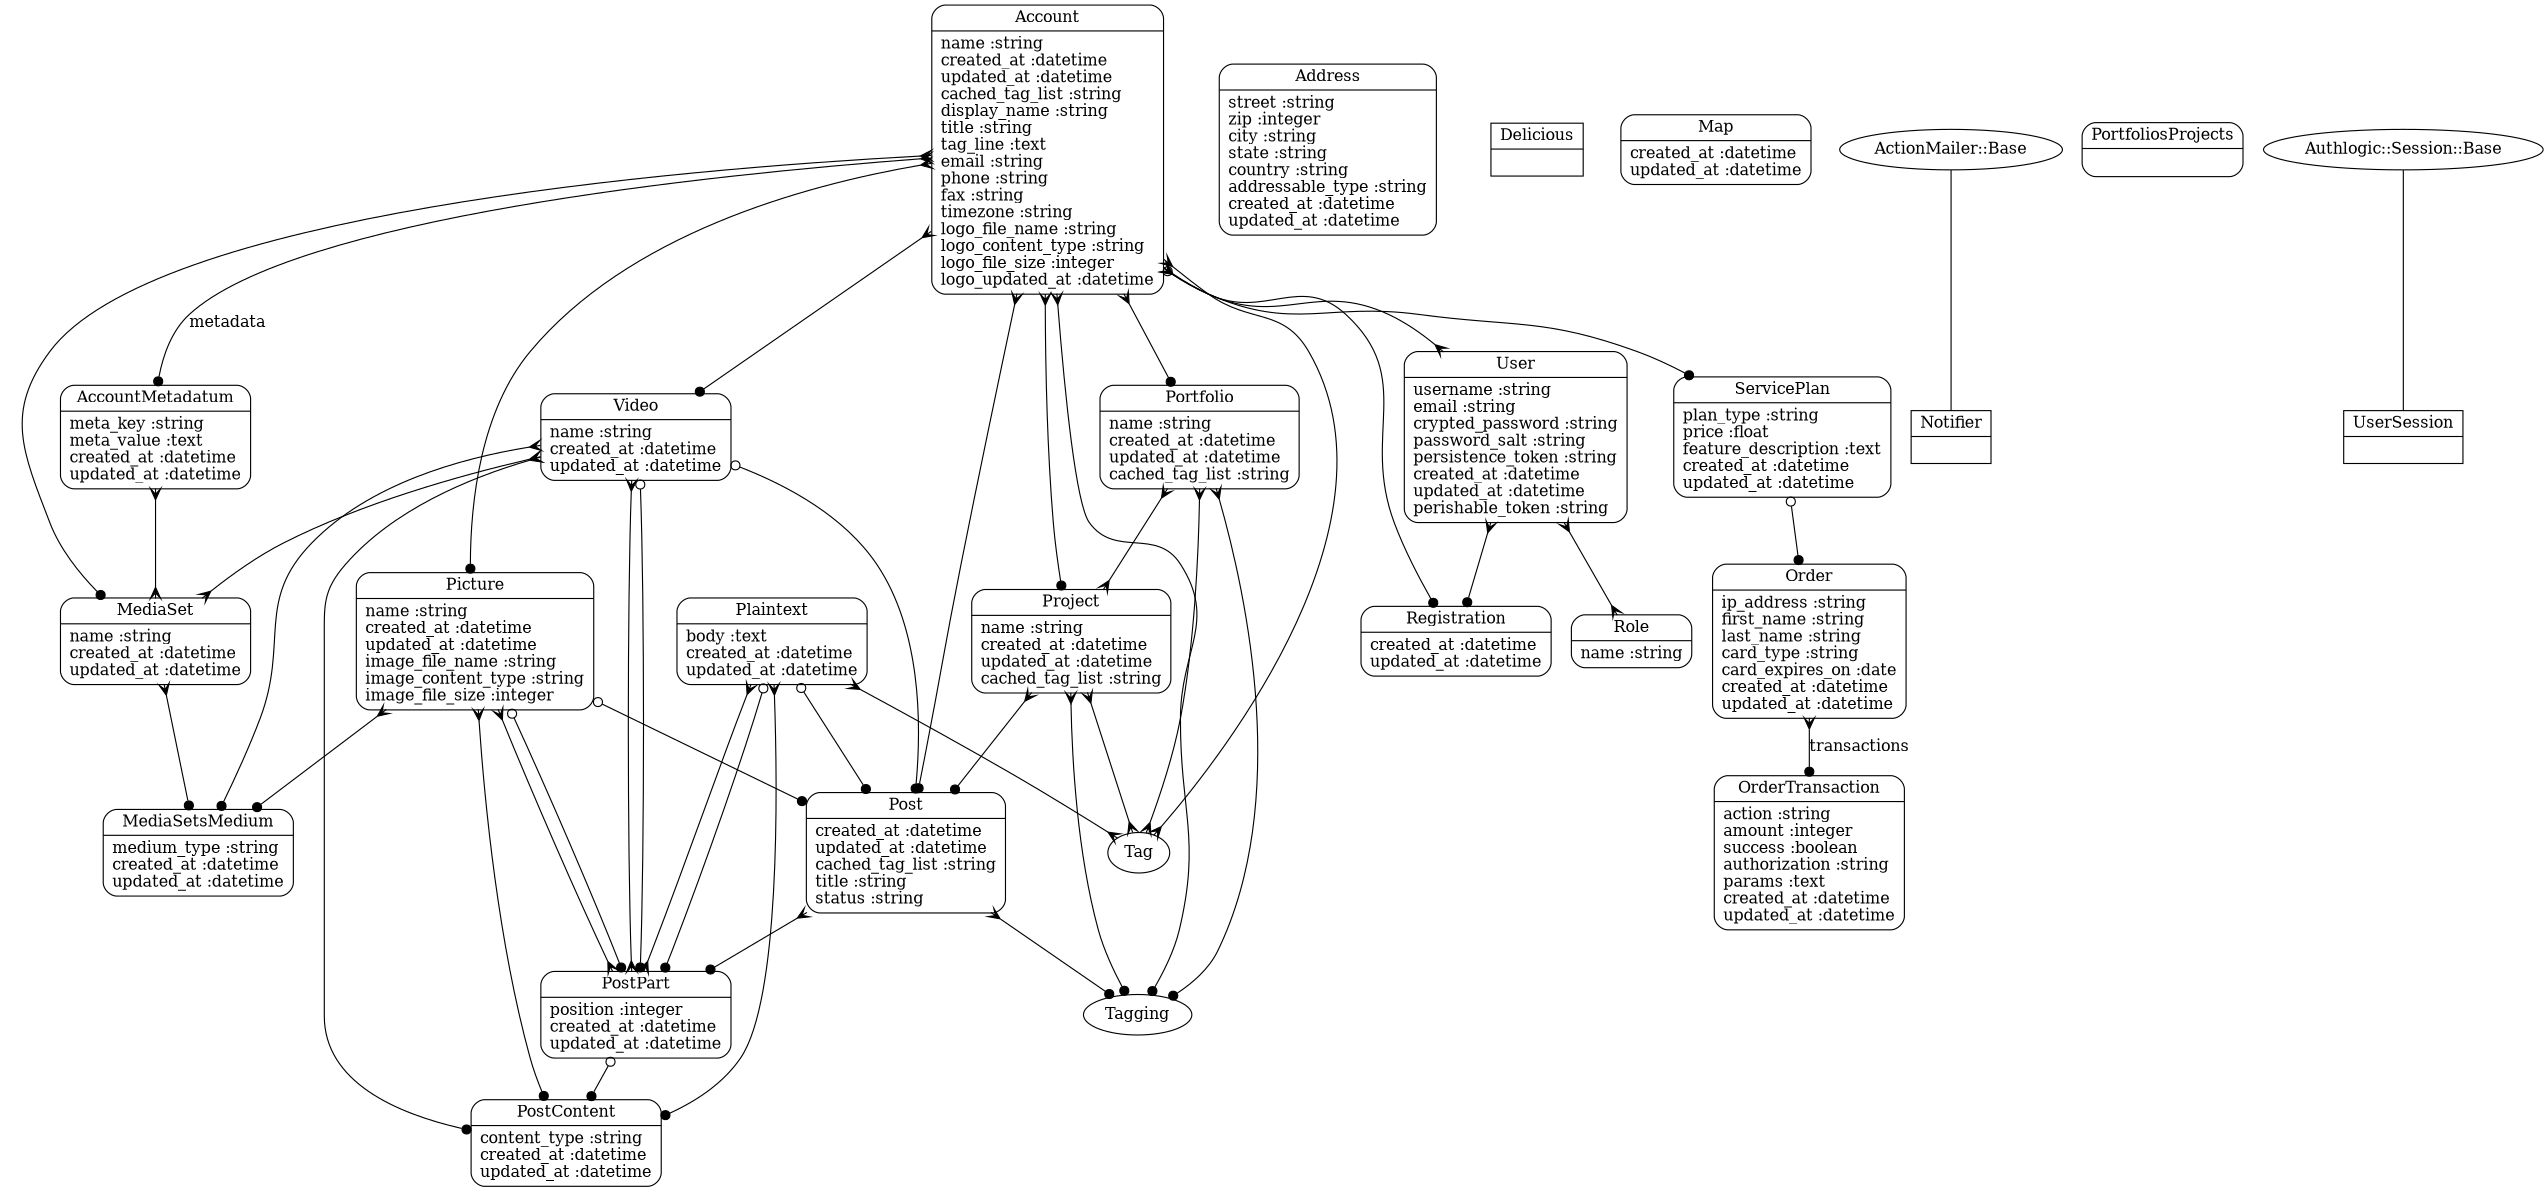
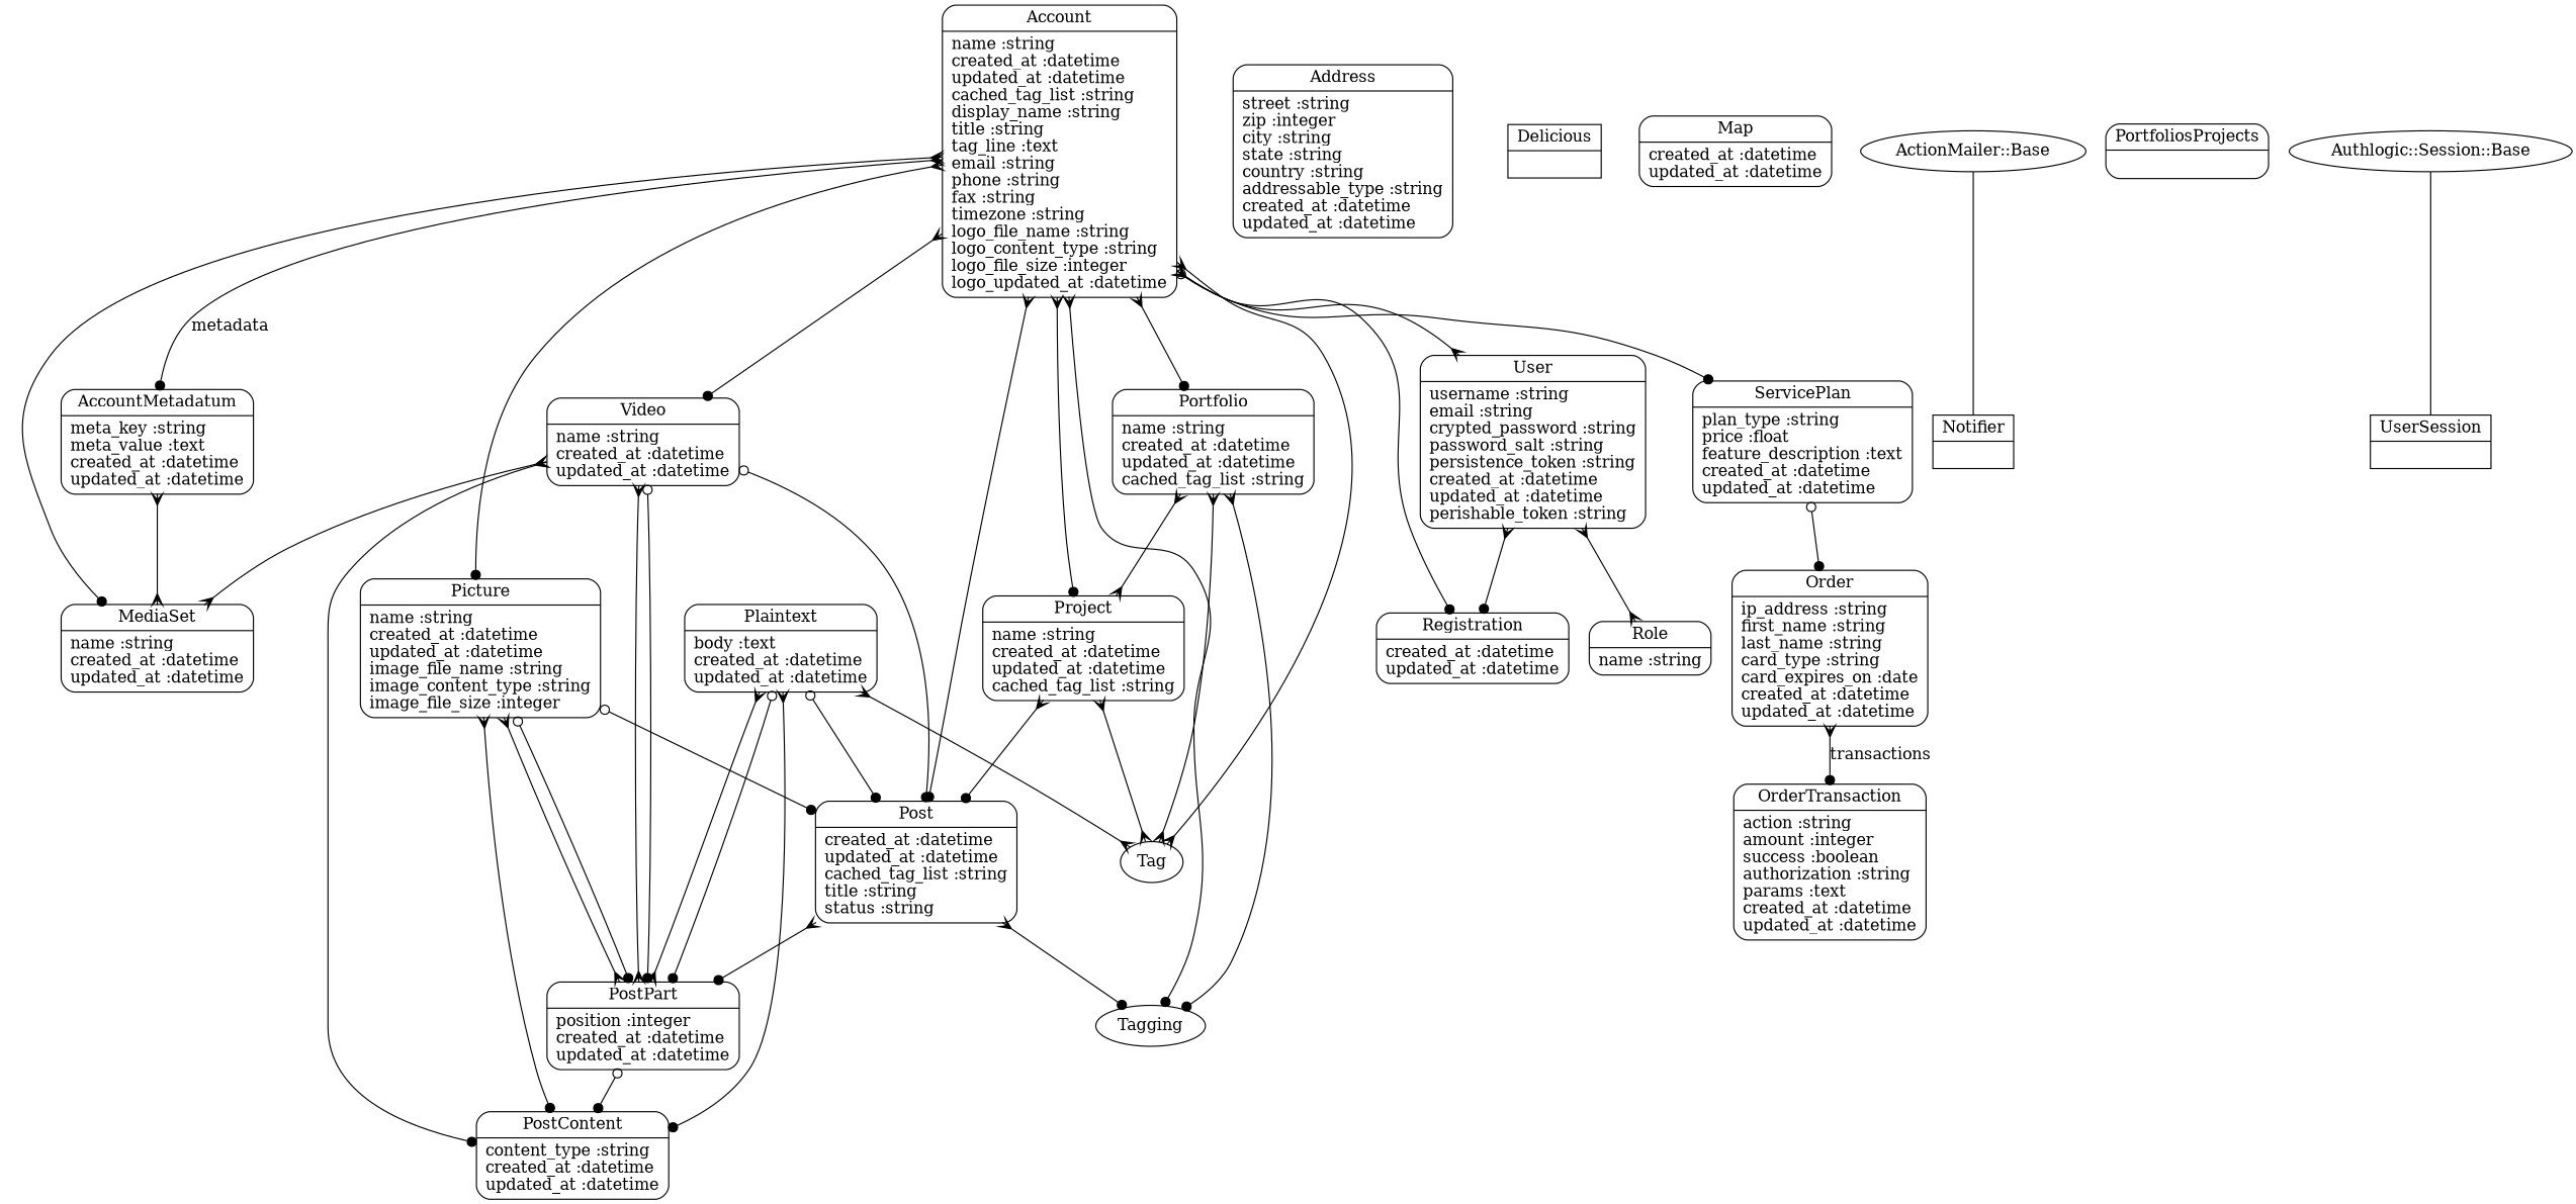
  digraph {
    splines=true
    node [shape=Mrecord]
    edge [arrowhead=dot arrowtail=crow dir=both]
    n1 [label="{Account|name :string\lcreated_at :datetime\lupdated_at :datetime\lcached_tag_list :string\ldisplay_name :string\ltitle :string\ltag_line :text\lemail :string\lphone :string\lfax :string\ltimezone :string\llogo_file_name :string\llogo_content_type :string\llogo_file_size :integer\llogo_updated_at :datetime\l}"]
    n2 [label="{AccountMetadatum|meta_key :string\lmeta_value :text\lcreated_at :datetime\lupdated_at :datetime\l}"]
    n3 [label="{MediaSet|name :string\lcreated_at :datetime\lupdated_at :datetime\l}"]
    n4 [label="{Picture|name :string\lcreated_at :datetime\lupdated_at :datetime\limage_file_name :string\limage_content_type :string\limage_file_size :integer\l}"]
    n5 [label="{Portfolio|name :string\lcreated_at :datetime\lupdated_at :datetime\lcached_tag_list :string\l}"]
    n6 [label="{Post|created_at :datetime\lupdated_at :datetime\lcached_tag_list :string\ltitle :string\lstatus :string\l}"]
    n7 [label="{Project|name :string\lcreated_at :datetime\lupdated_at :datetime\lcached_tag_list :string\l}"]
    n8 [label="{Registration|created_at :datetime\lupdated_at :datetime\l}"]
    n9 [label="{ServicePlan|plan_type :string\lprice :float\lfeature_description :text\lcreated_at :datetime\lupdated_at :datetime\l}"]
    n10 [label="{User|username :string\lemail :string\lcrypted_password :string\lpassword_salt :string\lpersistence_token :string\lcreated_at :datetime\lupdated_at :datetime\lperishable_token :string\l}"]
    n11 [label="{Video|name :string\lcreated_at :datetime\lupdated_at :datetime\l}"]
    Tagging [shape=""]
    Tag [shape=""]
-   n14 [label="{MediaSetsMedium|medium_type :string\lcreated_at :datetime\lupdated_at :datetime\l}"]
    n15 [label="{PostContent|content_type :string\lcreated_at :datetime\lupdated_at :datetime\l}"]
    n16 [label="{PostPart|position :integer\lcreated_at :datetime\lupdated_at :datetime\l}"]
    n17 [label="{Order|ip_address :string\lfirst_name :string\llast_name :string\lcard_type :string\lcard_expires_on :date\lcreated_at :datetime\lupdated_at :datetime\l}"]
    n18 [label="{Role|name :string\l}"]
    n19 [label="{Address|street :string\lzip :integer\lcity :string\lstate :string\lcountry :string\laddressable_type :string\lcreated_at :datetime\lupdated_at :datetime\l}"]
    n20 [label="{Delicious|}" shape=record]
    n21 [label="{Map|created_at :datetime\lupdated_at :datetime\l}"]
    n22 [label="{Notifier|}" shape=record]
    n23 [label="{OrderTransaction|action :string\lamount :integer\lsuccess :boolean\lauthorization :string\lparams :text\lcreated_at :datetime\lupdated_at :datetime\l}"]
    n24 [label="{Plaintext|body :text\lcreated_at :datetime\lupdated_at :datetime\l}"]
    n25 [label="{PortfoliosProjects|\l}"]
    n26 [label="{UserSession|}" shape=record]
    "ActionMailer::Base" [shape=""]
    "Authlogic::Session::Base" [shape=""]
    n1 -> n2 [label=metadata]
    n1 -> n3
    n1 -> n4
    n1 -> n5
    n1 -> n6
    n1 -> n7
    n1 -> n8
    n1 -> n9 [arrowtail=odot]
    n1 -> n10 [arrowhead=crow]
    n1 -> n11
    n1 -> Tagging
    n1 -> Tag [arrowhead=crow]
    n2 -> n3 [arrowhead=crow]
-   n3 -> n14
    n4 -> n6 [arrowtail=odot]
-   n4 -> n14
    n4 -> n15
    n4 -> n16 [arrowhead=crow]
    n4 -> n16 [arrowtail=odot]
    n5 -> n7 [arrowhead=crow]
    n5 -> Tagging
    n5 -> Tag [arrowhead=crow]
    n6 -> Tagging
    n6 -> n16
    n7 -> n6
-   n7 -> Tagging
    n7 -> Tag [arrowhead=crow]
    n9 -> n17 [arrowtail=odot]
    n10 -> n8
    n10 -> n18 [arrowhead=crow]
    n11 -> n3 [arrowhead=crow]
    n11 -> n6 [arrowtail=odot]
-   n11 -> n14
    n11 -> n15
    n11 -> n16 [arrowhead=crow]
    n11 -> n16 [arrowtail=odot]
    n16 -> n15 [arrowtail=odot]
    n17 -> n23 [label=transactions]
    n24 -> n6 [arrowtail=odot]
    n24 -> Tag [arrowhead=crow]
    n24 -> n15
    n24 -> n16 [arrowhead=crow]
    n24 -> n16 [arrowtail=odot]
    "ActionMailer::Base" -> n22 [arrowhead=none arrowtail=onormal dir=""]
    "Authlogic::Session::Base" -> n26 [arrowhead=none arrowtail=onormal dir=""]
  }
